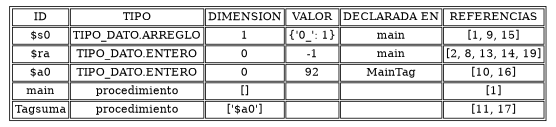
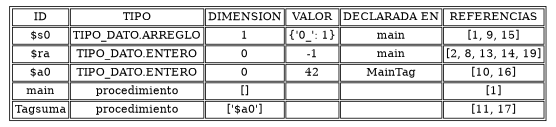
  digraph {
-   n1 [height=.1 label=<<TABLE>                             <TR>                                 <TD>ID</TD>                                 <TD>TIPO</TD>                                 <TD>DIMENSION</TD>                                 <TD>VALOR</TD>                                 <TD>DECLARADA EN</TD>                                 <TD>REFERENCIAS</TD>                             </TR><TR><TD>$s0</TD><TD>TIPO_DATO.ARREGLO</TD><TD>1</TD><TD>{'0_': 1}</TD><TD>main</TD><TD>[1, 9, 15]</TD></TR><TR><TD>$ra</TD><TD>TIPO_DATO.ENTERO</TD><TD>0</TD><TD>-1</TD><TD>main</TD><TD>[2, 8, 13, 14, 19]</TD></TR><TR><TD>$a0</TD><TD>TIPO_DATO.ENTERO</TD><TD>0</TD><TD>92</TD><TD>MainTag</TD><TD>[10, 16]</TD></TR><TR><TD>main</TD><TD>procedimiento</TD><TD>[]</TD><TD></TD><TD></TD><TD>[1]</TD></TR><TR><TD>Tagsuma</TD><TD>procedimiento</TD><TD>['$a0']</TD><TD></TD><TD></TD><TD>[11, 17]</TD></TR></TABLE>> shape=plaintext]
+   n1 [height=.1 label=<<TABLE>                             <TR>                                 <TD>ID</TD>                                 <TD>TIPO</TD>                                 <TD>DIMENSION</TD>                                 <TD>VALOR</TD>                                 <TD>DECLARADA EN</TD>                                 <TD>REFERENCIAS</TD>                             </TR><TR><TD>$s0</TD><TD>TIPO_DATO.ARREGLO</TD><TD>1</TD><TD>{'0_': 1}</TD><TD>main</TD><TD>[1, 9, 15]</TD></TR><TR><TD>$ra</TD><TD>TIPO_DATO.ENTERO</TD><TD>0</TD><TD>-1</TD><TD>main</TD><TD>[2, 8, 13, 14, 19]</TD></TR><TR><TD>$a0</TD><TD>TIPO_DATO.ENTERO</TD><TD>0</TD><TD>42</TD><TD>MainTag</TD><TD>[10, 16]</TD></TR><TR><TD>main</TD><TD>procedimiento</TD><TD>[]</TD><TD></TD><TD></TD><TD>[1]</TD></TR><TR><TD>Tagsuma</TD><TD>procedimiento</TD><TD>['$a0']</TD><TD></TD><TD></TD><TD>[11, 17]</TD></TR></TABLE>> shape=plaintext]
  }
